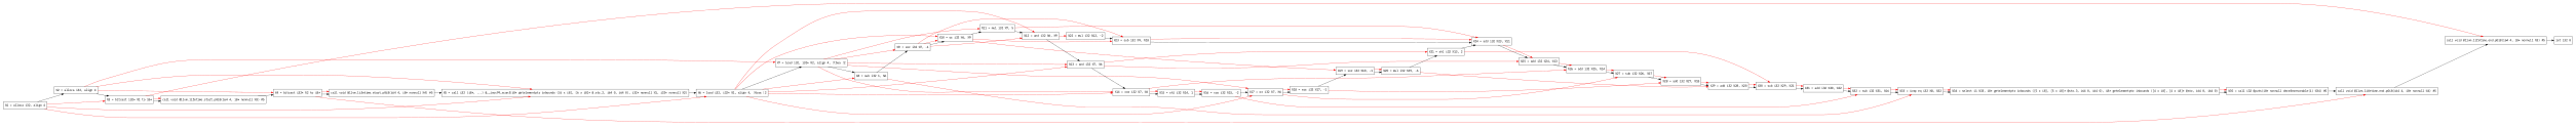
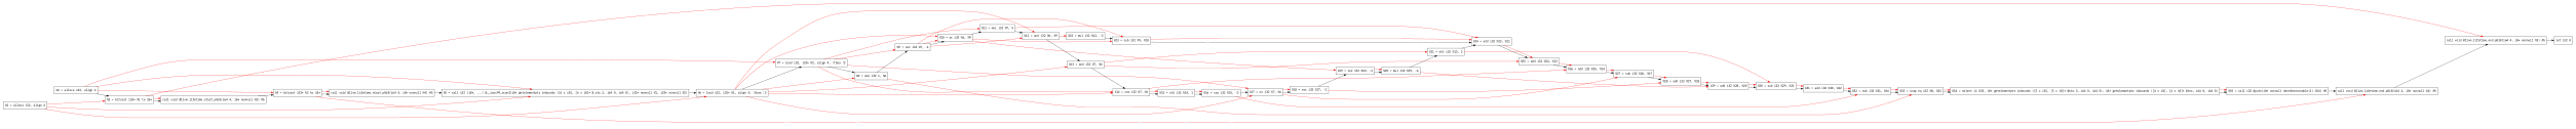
  digraph {
    fontname="IBM Plex Mono"
    rankdir=LR
    node [fontname="IBM Plex Mono" shape=record]
    edge [fontname="IBM Plex Mono" color=red]
    n1 [label="  %1 = alloca i32, align 4"]
    n2 [label="  %2 = alloca i32, align 4"]
    n3 [label="  %3 = bitcast i32* %1 to i8*"]
    n4 [label="  %5 = call i32 (i8*, ...) @__isoc99_scanf(i8* getelementptr inbounds ([6 x i8], [6 x i8]* @.str.2, i64 0, i64 0), i32* nonnull %1, i32* nonnull %2)"]
    n5 [label="  %6 = load i32, i32* %1, align 4, !tbaa !2"]
    n6 [label="  %4 = bitcast i32* %2 to i8*"]
    n7 [label="  %7 = load i32, i32* %2, align 4, !tbaa !2"]
    n8 [label="  call void @llvm.lifetime.start.p0i8(i64 4, i8* nonnull %3) #5"]
    n9 [label="  call void @llvm.lifetime.end.p0i8(i64 4, i8* nonnull %3) #5"]
    n10 [label="  %8 = sub i32 1, %6"]
    n11 [label="  %10 = or i32 %6, %9"]
    n12 [label="  %12 = and i32 %6, %9"]
    n13 [label="  %13 = and i32 %7, %6"]
    n14 [label="  %14 = xor i32 %7, %6"]
    n15 [label="  %17 = or i32 %7, %6"]
    n16 [label="  call void @llvm.lifetime.start.p0i8(i64 4, i8* nonnull %4) #5"]
    n17 [label="  call void @llvm.lifetime.end.p0i8(i64 4, i8* nonnull %4) #5"]
    n18 [label="  %9 = xor i32 %7, -1"]
    n19 [label="  %11 = mul i32 %7, 5"]
    n20 [label="  ret i32 0"]
    n21 [label="  %33 = icmp eq i32 %8, %32"]
    n22 [label="  %23 = sub i32 %9, %10"]
    n23 [label="  %19 = xor i32 %10, -1"]
    n24 [label="  %22 = mul i32 %12, -2"]
    n25 [label="  %21 = shl i32 %13, 2"]
    n26 [label="  %25 = add i32 %24, %13"]
    n27 [label="  %15 = shl i32 %14, 1"]
    n28 [label="  %26 = add i32 %25, %14"]
    n29 [label="  %18 = xor i32 %17, -1"]
    n30 [label="  %27 = sub i32 %26, %17"]
    n31 [label="  %24 = add i32 %23, %11"]
    n32 [label="  %34 = select i1 %33, i8* getelementptr inbounds ([5 x i8], [5 x i8]* @str.3, i64 0, i64 0), i8* getelementptr inbounds ([4 x i8], [4 x i8]* @str, i64 0, i64 0)"]
    n33 [label="  %20 = mul i32 %19, -6"]
    n34 [label="  %30 = sub i32 %29, %21"]
    n35 [label="  %16 = xor i32 %15, -2"]
    n36 [label="  %32 = sub i32 %31, %16"]
    n37 [label="  %28 = add i32 %27, %18"]
    n38 [label="  %29 = add i32 %28, %20"]
    n39 [label="  %31 = add i32 %30, %22"]
    n40 [label="  %35 = call i32 @puts(i8* nonnull dereferenceable(1) %34) #5"]
-   n1 -> n2 [color=""]
    n1 -> n3
    n1 -> n4
    n1 -> n5
    n2 -> n3 [color=""]
    n2 -> n4
    n2 -> n6
    n2 -> n7
    n3 -> n8 [color=""]
    n3 -> n8
    n3 -> n9
    n4 -> n5 [color=""]
    n5 -> n7 [color=""]
    n5 -> n10
    n5 -> n11
    n5 -> n12
    n5 -> n13
    n5 -> n14
    n5 -> n15
    n6 -> n16 [color=""]
    n6 -> n16
    n6 -> n17
    n7 -> n10 [color=""]
-   n7 -> n13
    n7 -> n14
    n7 -> n15
    n7 -> n18
    n7 -> n19
    n8 -> n6 [color=""]
    n9 -> n20 [color=""]
    n10 -> n18 [color=""]
    n10 -> n21
    n11 -> n19 [color=""]
    n11 -> n22
    n11 -> n23
    n12 -> n13 [color=""]
    n12 -> n24
    n13 -> n14 [color=""]
    n13 -> n25
    n13 -> n26
    n14 -> n27 [color=""]
    n14 -> n27
    n14 -> n28
    n15 -> n29 [color=""]
    n15 -> n29
    n15 -> n30
    n16 -> n4 [color=""]
    n17 -> n9 [color=""]
    n18 -> n11 [color=""]
    n18 -> n11
    n18 -> n12
    n18 -> n22
    n19 -> n12 [color=""]
    n19 -> n31
    n21 -> n32 [color=""]
    n21 -> n32
    n22 -> n31 [color=""]
    n22 -> n31
    n23 -> n33 [color=""]
    n23 -> n33
    n24 -> n22 [color=""]
    n25 -> n31 [color=""]
    n25 -> n34
    n26 -> n28 [color=""]
    n26 -> n28
    n27 -> n35 [color=""]
    n27 -> n35
    n28 -> n30 [color=""]
    n28 -> n30
    n29 -> n23 [color=""]
    n29 -> n37
    n30 -> n37 [color=""]
    n30 -> n37
    n31 -> n26 [color=""]
    n31 -> n26
    n32 -> n40 [color=""]
    n32 -> n40
    n33 -> n25 [color=""]
    n33 -> n38
    n34 -> n39 [color=""]
    n34 -> n39
    n35 -> n15 [color=""]
    n35 -> n36
    n36 -> n21 [color=""]
    n36 -> n21
    n37 -> n38 [color=""]
    n37 -> n38
    n38 -> n34 [color=""]
    n38 -> n34
    n39 -> n36 [color=""]
    n39 -> n36
    n40 -> n17 [color=""]
  }
